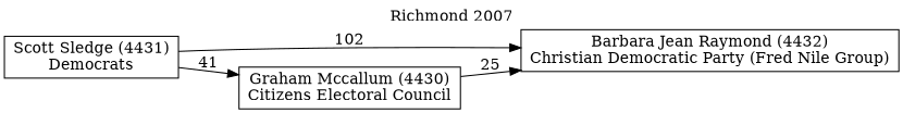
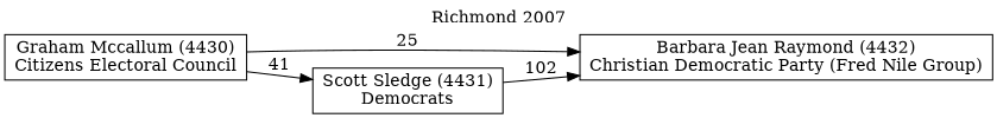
  digraph {
    label="Richmond 2007"
    labelloc=t
    mclimit=10
    rankdir=LR
    fontname="DejaVu Serif"
    node [shape=box fontname="DejaVu Serif"]
    edge [fontname="DejaVu Serif"]
    n1 [label="Barbara Jean Raymond (4432)\nChristian Democratic Party (Fred Nile Group)"]
    n2 [label="Scott Sledge (4431)\nDemocrats"]
    n3 [label="Graham Mccallum (4430)\nCitizens Electoral Council"]
    n2 -> n1 [label=102]
    n3 -> n1 [label=25]
-   n2 -> n3 [label=41]
+   n3 -> n2 [label=41]
  }
